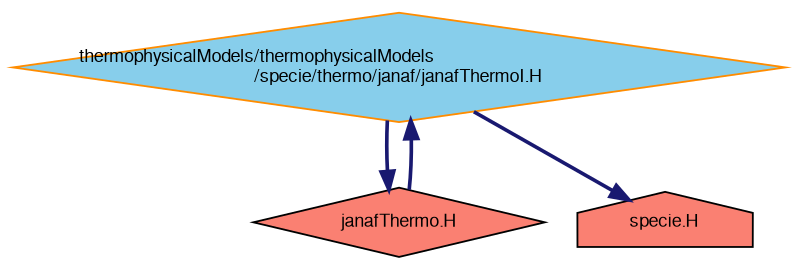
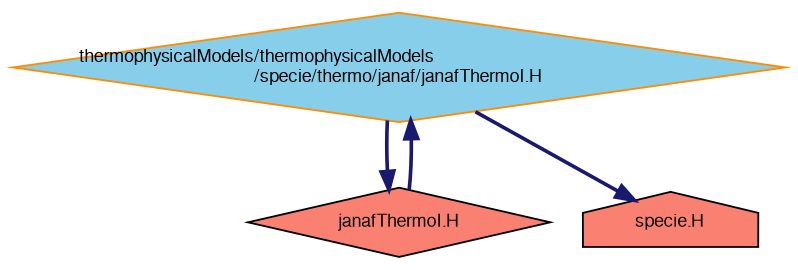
  digraph {
    node [color=black fillcolor=salmon fontname=FreeSans fontsize=10 shape=diamond style=filled]
    edge [color=midnightblue fontname=FreeSans fontsize=10 labelfontname=FreeSans labelfontsize=10 style=bold]
    n1 [color=darkorange fillcolor=skyblue fontcolor=black height=0.2 label="thermophysicalModels/thermophysicalModels\l/specie/thermo/janaf/janafThermoI.H" width=0.4]
-   n2 [height=0.2 label="janafThermo.H" width=0.4]
+   n2 [height=0.2 label="janafThermoI.H" width=0.4]
    n3 [height=0.2 label="specie.H" shape=house width=0.4]
    n1 -> n2
    n1 -> n3
    n2 -> n1
  }
